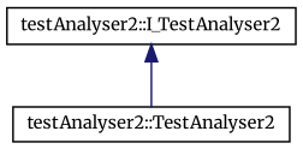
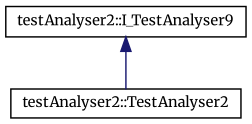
  digraph {
    rankdir=TB
    fontname=Merriweather
    node [color=black fillcolor=white fontname=Merriweather fontsize=10 shape=record style=filled]
-   n1 [height=0.2 label="testAnalyser2::I_TestAnalyser2" width=0.4]
+   n1 [height=0.2 label="testAnalyser2::I_TestAnalyser9" width=0.4]
    n2 [height=0.2 label="testAnalyser2::TestAnalyser2" width=0.4]
    n1 -> n2 [color=midnightblue dir=back fontname=Merriweather fontsize=10 labelfontname=Helvetica labelfontsize=10 style=solid]
  }
